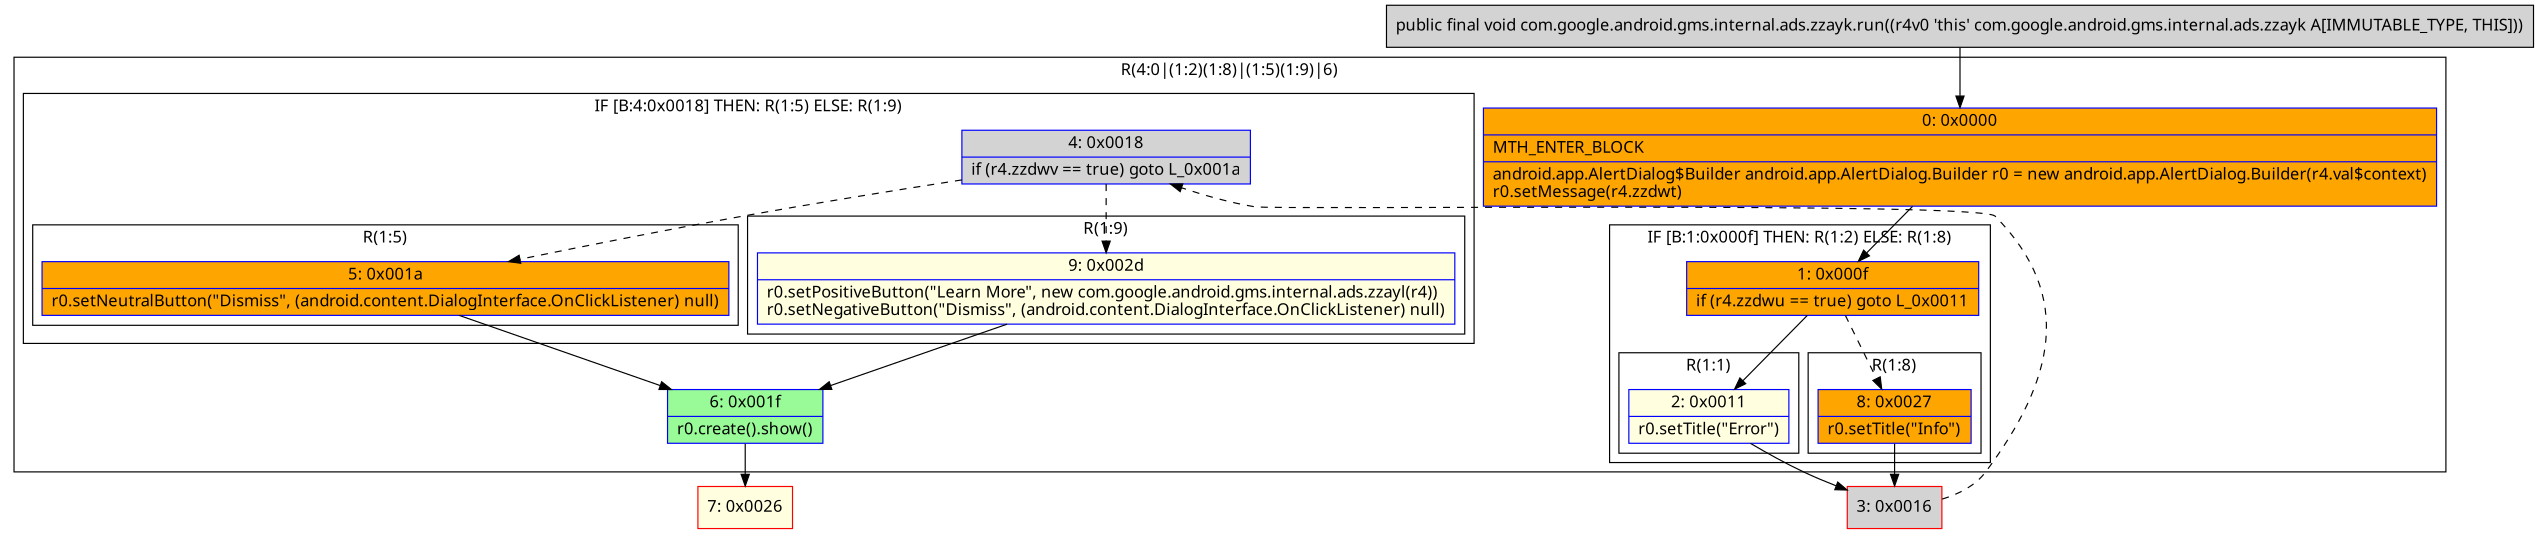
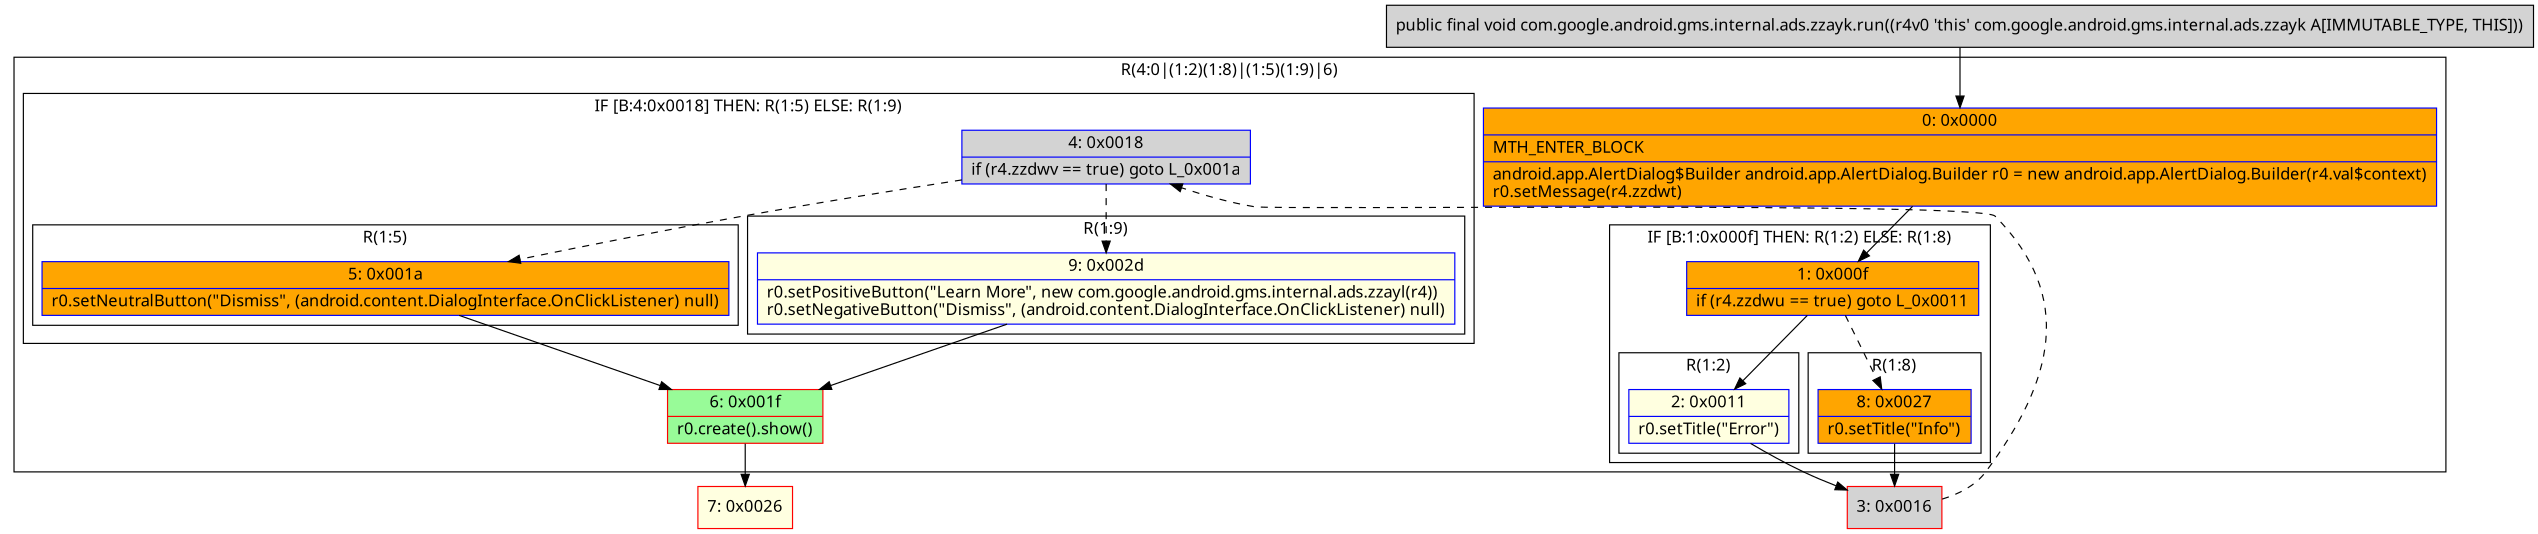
  digraph {
    fontname="Noto Sans"
    node [color=blue fillcolor=orange fontname="Noto Sans" shape=record style=filled]
    edge [fontname="Noto Sans"]
    n1 [fillcolor=lightyellow label="{2\:\ 0x0011|r0.setTitle(\"Error\")\l}"]
    n2 [label="{8\:\ 0x0027|r0.setTitle(\"Info\")\l}"]
    n3 [label="{1\:\ 0x000f|if (r4.zzdwu == true) goto L_0x0011\l}"]
    n4 [label="{5\:\ 0x001a|r0.setNeutralButton(\"Dismiss\", (android.content.DialogInterface.OnClickListener) null)\l}"]
    n5 [fillcolor=lightyellow label="{9\:\ 0x002d|r0.setPositiveButton(\"Learn More\", new com.google.android.gms.internal.ads.zzayl(r4))\lr0.setNegativeButton(\"Dismiss\", (android.content.DialogInterface.OnClickListener) null)\l}"]
    n6 [fillcolor=lightgrey label="{4\:\ 0x0018|if (r4.zzdwv == true) goto L_0x001a\l}"]
    n7 [label="{0\:\ 0x0000|MTH_ENTER_BLOCK\l|android.app.AlertDialog$Builder android.app.AlertDialog.Builder r0 = new android.app.AlertDialog.Builder(r4.val$context)\lr0.setMessage(r4.zzdwt)\l}"]
-   n8 [fillcolor=palegreen label="{6\:\ 0x001f|r0.create().show()\l}"]
+   n8 [color=red fillcolor=palegreen label="{6\:\ 0x001f|r0.create().show()\l}"]
    n9 [color=red fillcolor=lightgrey label="{3\:\ 0x0016}"]
    n10 [color=red fillcolor=lightyellow label="{7\:\ 0x0026}"]
    n11 [fillcolor=lightgrey label="{public final void com.google.android.gms.internal.ads.zzayk.run((r4v0 'this' com.google.android.gms.internal.ads.zzayk A[IMMUTABLE_TYPE, THIS])) }" color=""]
    subgraph cluster_1 {
      label="R(4:0|(1:2)(1:8)|(1:5)(1:9)|6)"
      n7
      n8
      subgraph cluster_2 {
        label="IF [B:1:0x000f] THEN: R(1:2) ELSE: R(1:8)"
        n3
        subgraph cluster_3 {
-         label="R(1:1)"
+         label="R(1:2)"
          n1
        }
        subgraph cluster_4 {
          label="R(1:8)"
          n2
        }
      }
      subgraph cluster_5 {
        label="IF [B:4:0x0018] THEN: R(1:5) ELSE: R(1:9)"
        n6
        subgraph cluster_6 {
          label="R(1:5)"
          n4
        }
        subgraph cluster_7 {
          label="R(1:9)"
          n5
        }
      }
    }
    n1 -> n9
    n2 -> n9
    n3 -> n1
    n3 -> n2 [style=dashed]
    n4 -> n8
    n5 -> n8
    n6 -> n4 [style=dashed]
    n6 -> n5 [style=dashed]
    n7 -> n3
    n8 -> n10
    n9 -> n6 [style=dashed]
    n11 -> n7
  }
